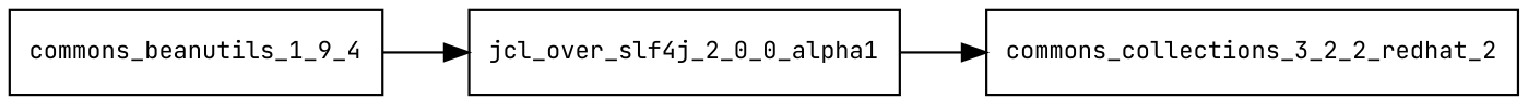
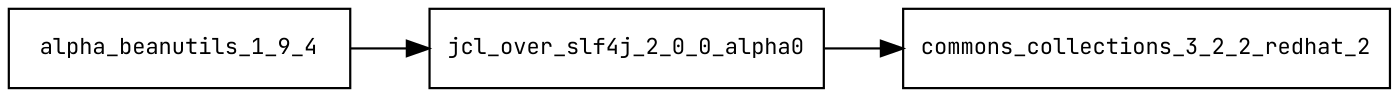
  digraph {
    fontname="JetBrains Mono"
    rankdir=LR
    node [fontname="JetBrains Mono" fontsize=10.0 shape=box]
    edge [fontname="JetBrains Mono"]
-   commons_beanutils_1_9_4
-   jcl_over_slf4j_2_0_0_alpha0 [label=jcl_over_slf4j_2_0_0_alpha1]
+   commons_beanutils_1_9_4 [label=alpha_beanutils_1_9_4]
+   jcl_over_slf4j_2_0_0_alpha0
    commons_collections_3_2_2_redhat_2
    commons_beanutils_1_9_4 -> jcl_over_slf4j_2_0_0_alpha0
    jcl_over_slf4j_2_0_0_alpha0 -> commons_collections_3_2_2_redhat_2
  }
